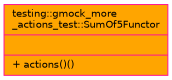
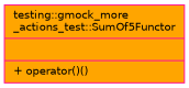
  digraph {
-   n1 [color=deeppink fillcolor=orange fontcolor=black fontname=Helvetica fontsize=10 height=0.2 label="{testing::gmock_more\l_actions_test::SumOf5Functor\n||+ actions()()\l}" shape=record style=filled width=0.4]
+   n1 [color=deeppink fillcolor=orange fontcolor=black fontname=Helvetica fontsize=10 height=0.2 label="{testing::gmock_more\l_actions_test::SumOf5Functor\n||+ operator()()\l}" shape=record style=filled width=0.4]
  }
